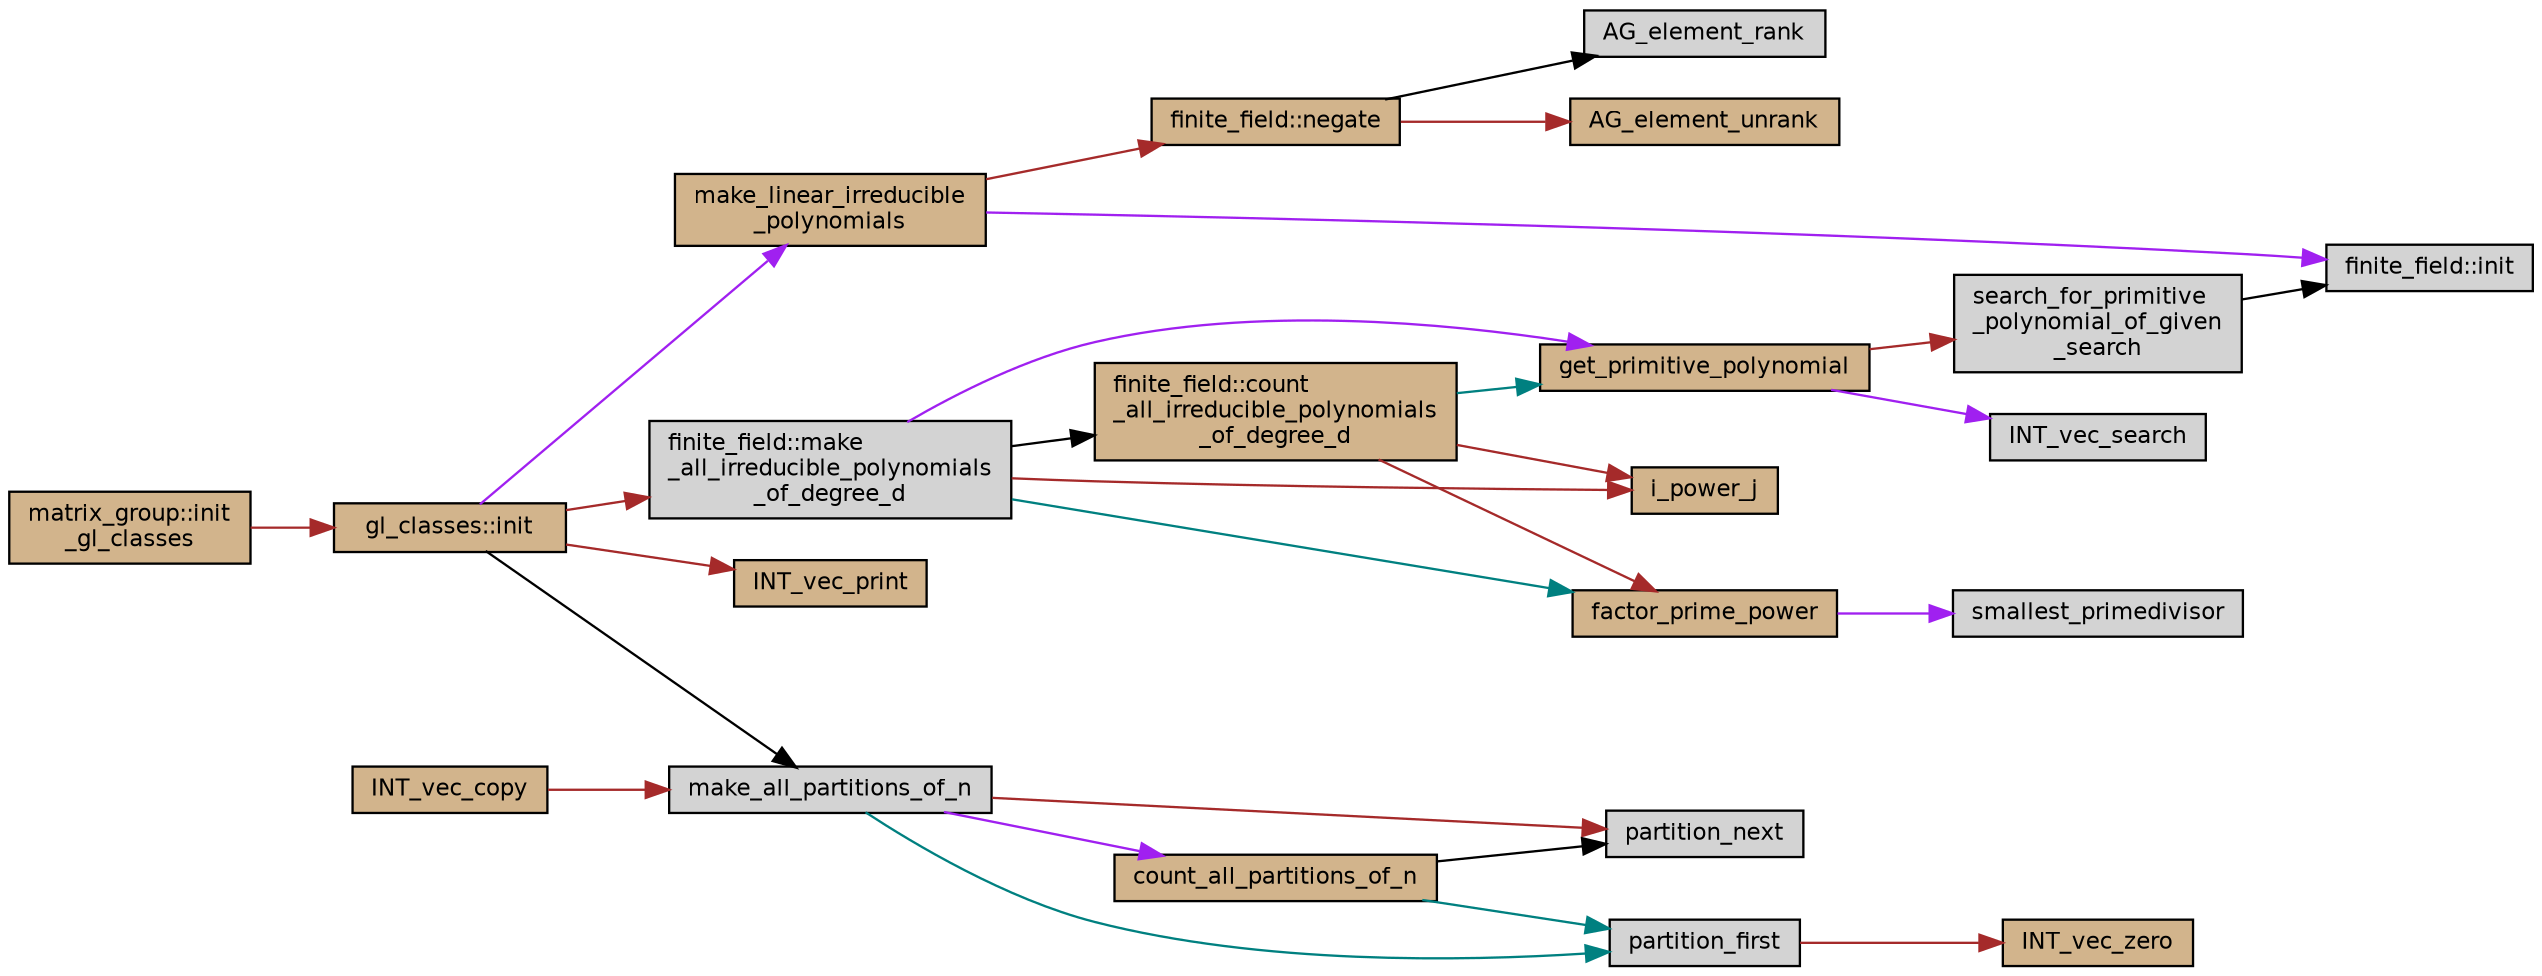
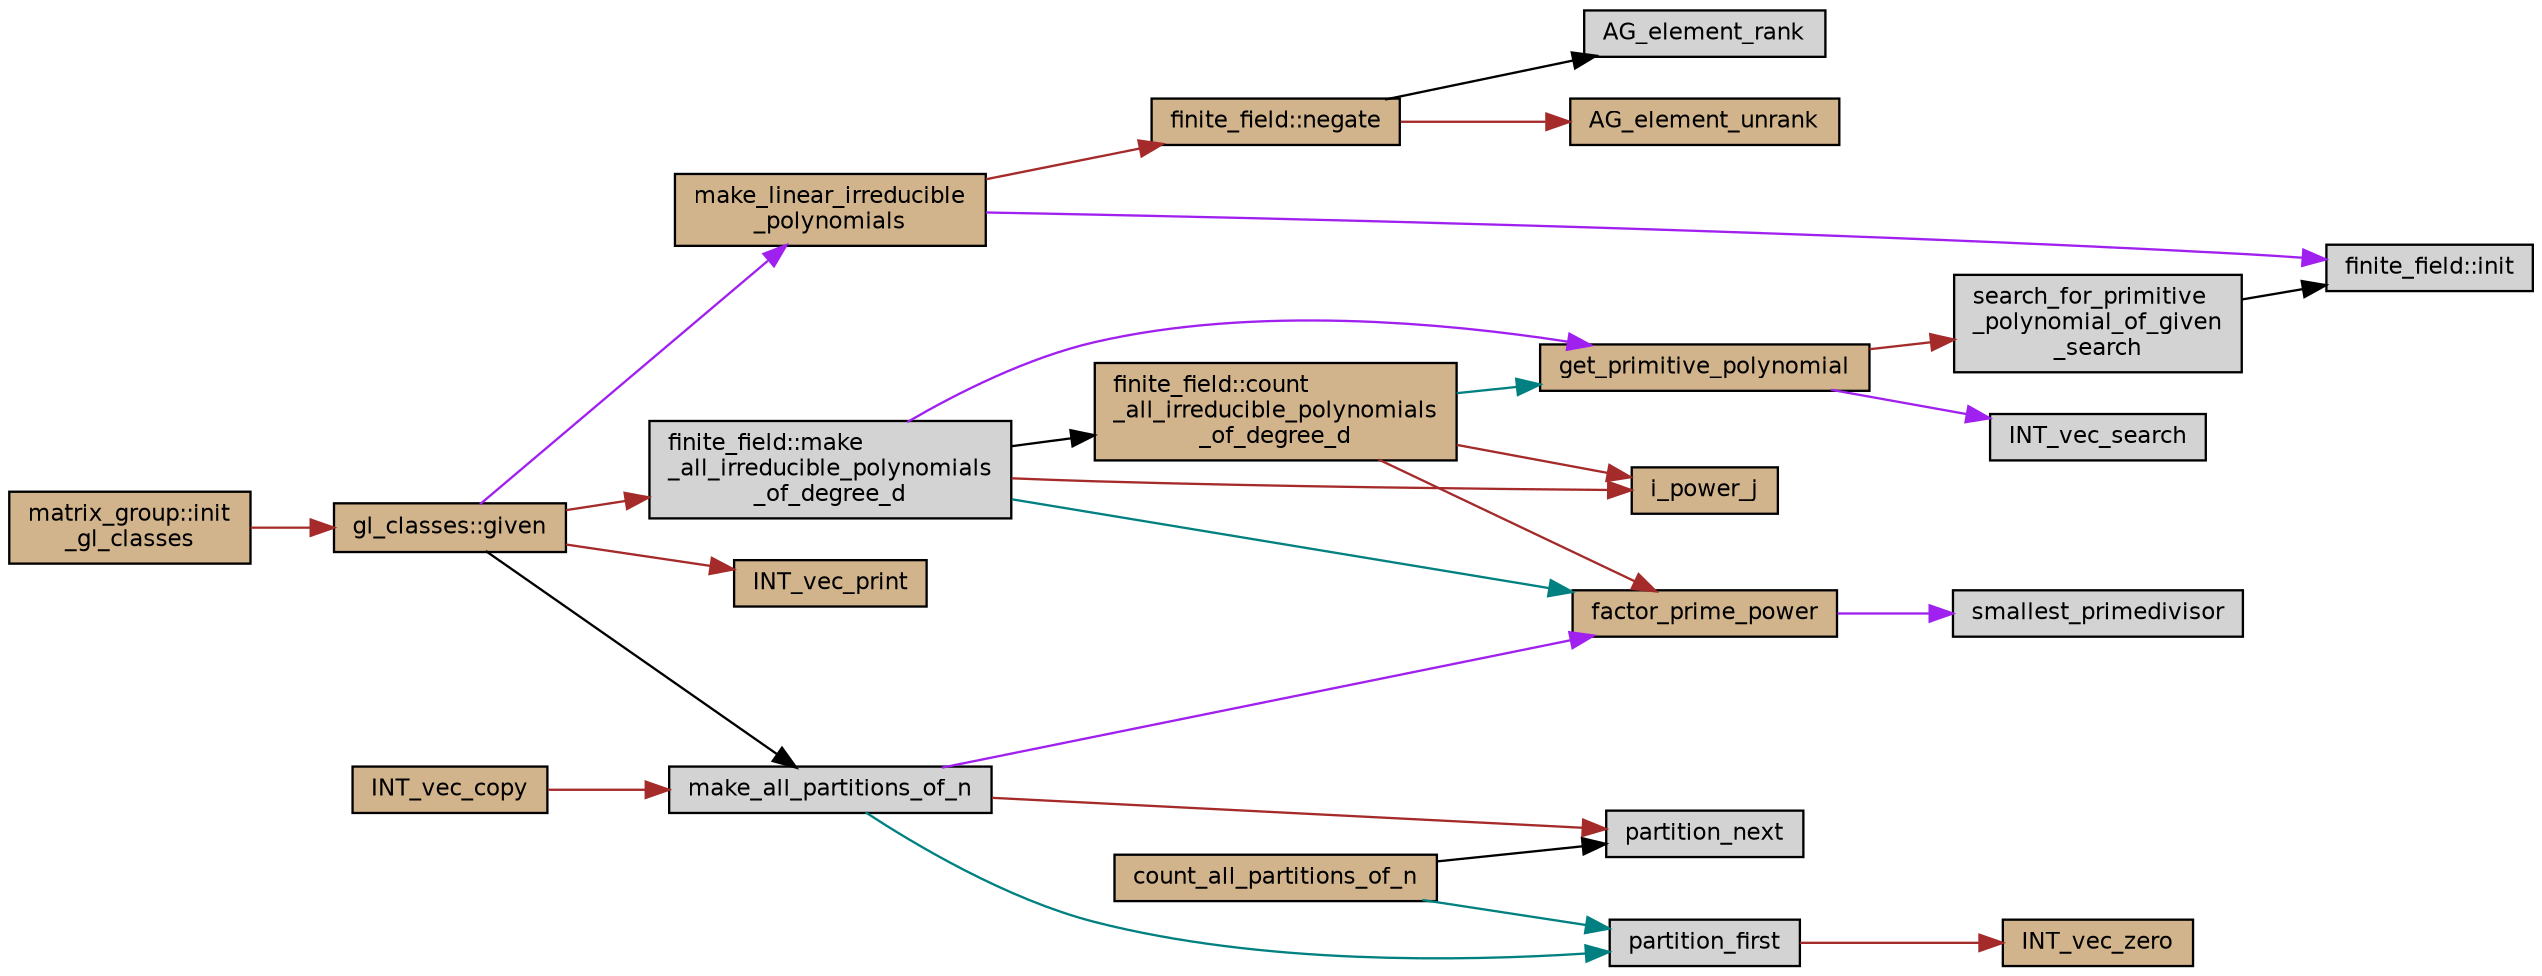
  digraph {
    rankdir=LR
    node [color=black fillcolor=tan fontname=Helvetica fontsize=10 shape=record style=filled]
    edge [color=brown fontname=Helvetica fontsize=10 labelfontname=Helvetica labelfontsize=10 style=solid]
    n1 [fontcolor=black height=0.2 label="matrix_group::init\l_gl_classes" width=0.4]
-   n2 [height=0.2 label="gl_classes::init" width=0.4]
+   n2 [height=0.2 label="gl_classes::given" width=0.4]
    n3 [height=0.2 label="make_linear_irreducible\l_polynomials" width=0.4]
    n4 [fillcolor=lightgrey height=0.2 label="finite_field::make\l_all_irreducible_polynomials\l_of_degree_d" width=0.4]
    n5 [height=0.2 label=INT_vec_print width=0.4]
    n6 [fillcolor=lightgrey height=0.2 label=make_all_partitions_of_n width=0.4]
    n7 [fillcolor=lightgrey height=0.2 label="finite_field::init" width=0.4]
    n8 [height=0.2 label="finite_field::negate" width=0.4]
    n9 [height=0.2 label="finite_field::count\l_all_irreducible_polynomials\l_of_degree_d" width=0.4]
    n10 [height=0.2 label=i_power_j width=0.4]
    n11 [height=0.2 label=factor_prime_power width=0.4]
    n12 [height=0.2 label=get_primitive_polynomial width=0.4]
    n13 [height=0.2 label=count_all_partitions_of_n width=0.4]
    n14 [fillcolor=lightgrey height=0.2 label=partition_first width=0.4]
    n15 [fillcolor=lightgrey height=0.2 label=partition_next width=0.4]
    n16 [height=0.2 label=AG_element_unrank width=0.4]
    n17 [fillcolor=lightgrey height=0.2 label=AG_element_rank width=0.4]
    n18 [fillcolor=lightgrey height=0.2 label=smallest_primedivisor width=0.4]
    n19 [fillcolor=lightgrey height=0.2 label=INT_vec_search width=0.4]
    n20 [fillcolor=lightgrey height=0.2 label="search_for_primitive\l_polynomial_of_given\l_search" width=0.4]
    n21 [height=0.2 label=INT_vec_zero width=0.4]
    n22 [height=0.2 label=INT_vec_copy width=0.4]
    n1 -> n2
    n2 -> n3 [color=purple]
    n2 -> n4
    n2 -> n5
    n2 -> n6 [color=black]
    n3 -> n7 [color=purple]
    n3 -> n8
    n4 -> n9 [color=black]
    n4 -> n10
    n4 -> n11 [color=teal]
    n4 -> n12 [color=purple]
-   n6 -> n13 [color=purple]
+   n6 -> n11 [color=purple]
    n6 -> n14 [color=teal]
    n6 -> n15
    n8 -> n16
    n8 -> n17 [color=black]
    n9 -> n10
    n9 -> n11
    n9 -> n12 [color=teal]
    n11 -> n18 [color=purple]
    n12 -> n19 [color=purple]
    n12 -> n20
    n13 -> n14 [color=teal]
    n13 -> n15 [color=black]
    n14 -> n21
    n20 -> n7 [color=black]
    n22 -> n6
  }
